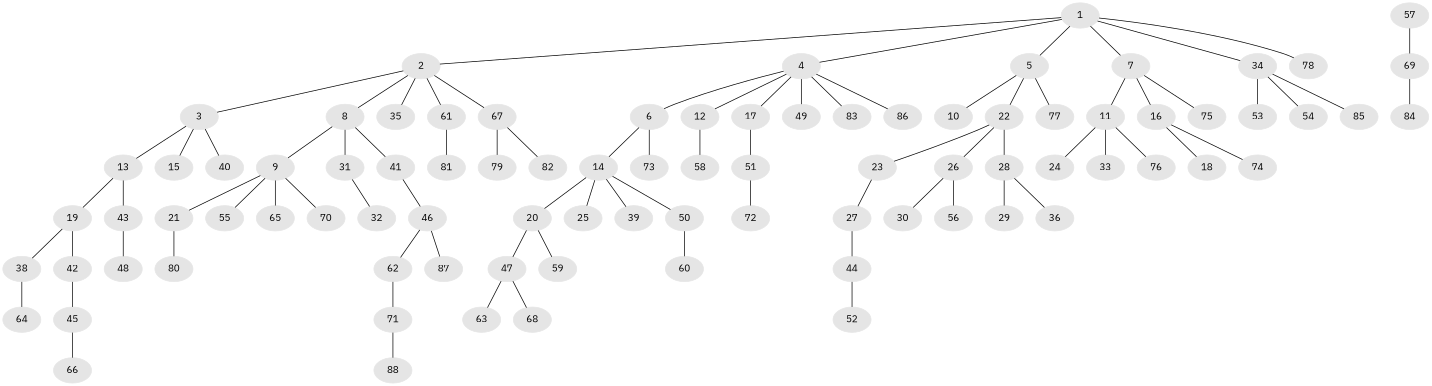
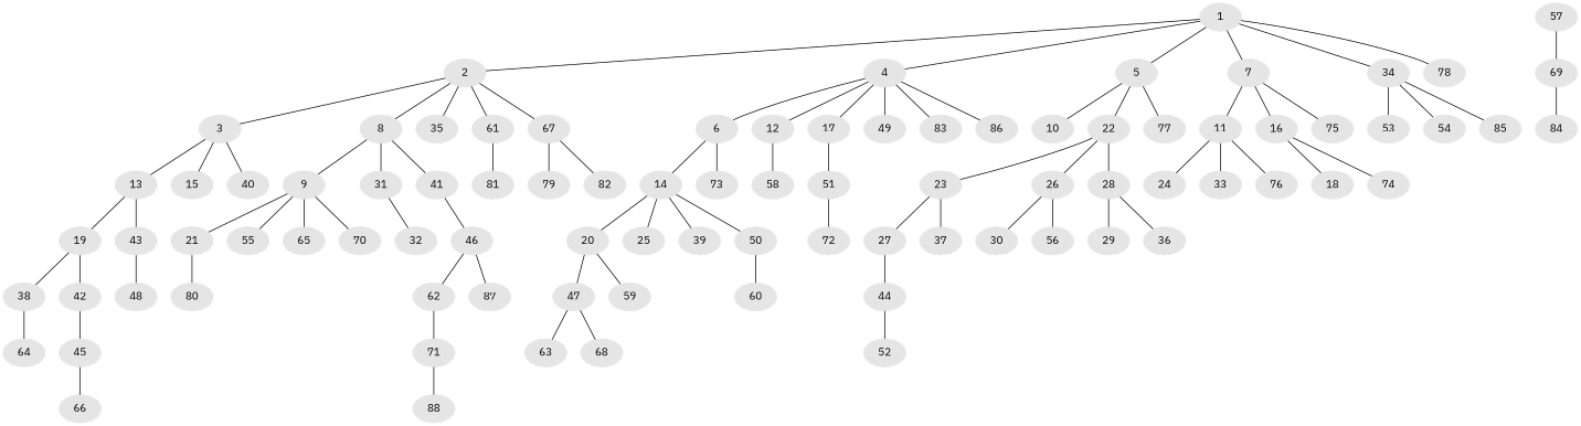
  graph {
    fontname="IBM Plex Sans"
    node [color=gray90 fontname="IBM Plex Sans" style=filled]
    edge [fontname="IBM Plex Sans"]
    1
    2
    4
    5
    7
    34
    78
    3
    8
    35
    61
    67
    6
    12
    17
    49
    83
    86
    10
    22
    77
    11
    16
    75
    53
    54
    85
    13
    15
    40
    9
    31
    41
    81
    79
    82
    19
    43
    14
    73
    58
    51
    23
    26
    28
    20
    25
    39
    50
    24
    33
    76
    18
    74
    21
    55
    65
    70
    32
    46
    80
    38
    42
    48
    47
    59
    60
    72
    64
    45
    63
    68
    27
+   37
    30
    56
    29
    36
    44
    52
    57
    69
    62
    87
    66
    71
    84
    88
    1 -- 2
    1 -- 4
    1 -- 5
    1 -- 7
    1 -- 34
    1 -- 78
    2 -- 3
    2 -- 8
    2 -- 35
    2 -- 61
    2 -- 67
    4 -- 6
    4 -- 12
    4 -- 17
    4 -- 49
    4 -- 83
    4 -- 86
    5 -- 10
    5 -- 22
    5 -- 77
    7 -- 11
    7 -- 16
    7 -- 75
    34 -- 53
    34 -- 54
    34 -- 85
    3 -- 13
    3 -- 15
    3 -- 40
    8 -- 9
    8 -- 31
    8 -- 41
    61 -- 81
    67 -- 79
    67 -- 82
    6 -- 14
    6 -- 73
    12 -- 58
    17 -- 51
    22 -- 23
    22 -- 26
    22 -- 28
    11 -- 24
    11 -- 33
    11 -- 76
    16 -- 18
    16 -- 74
    13 -- 19
    13 -- 43
    9 -- 21
    9 -- 55
    9 -- 65
    9 -- 70
    31 -- 32
    41 -- 46
    19 -- 38
    19 -- 42
    43 -- 48
    14 -- 20
    14 -- 25
    14 -- 39
    14 -- 50
    51 -- 72
    23 -- 27
+   23 -- 37
    26 -- 30
    26 -- 56
    28 -- 29
    28 -- 36
    20 -- 47
    20 -- 59
    50 -- 60
    21 -- 80
    46 -- 62
    46 -- 87
    38 -- 64
    42 -- 45
    47 -- 63
    47 -- 68
    45 -- 66
    27 -- 44
    44 -- 52
    57 -- 69
    69 -- 84
    62 -- 71
    71 -- 88
  }
